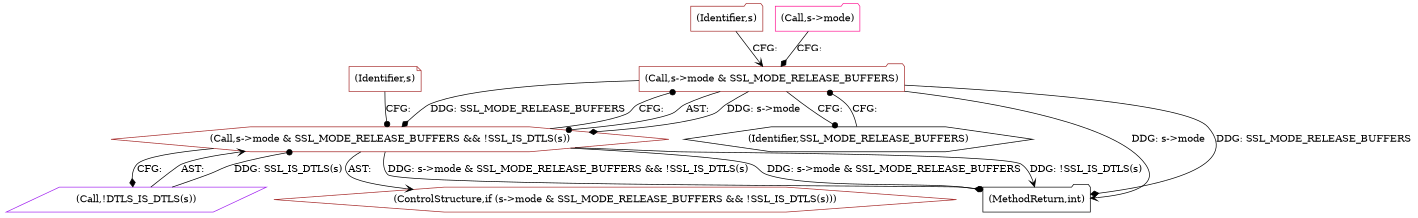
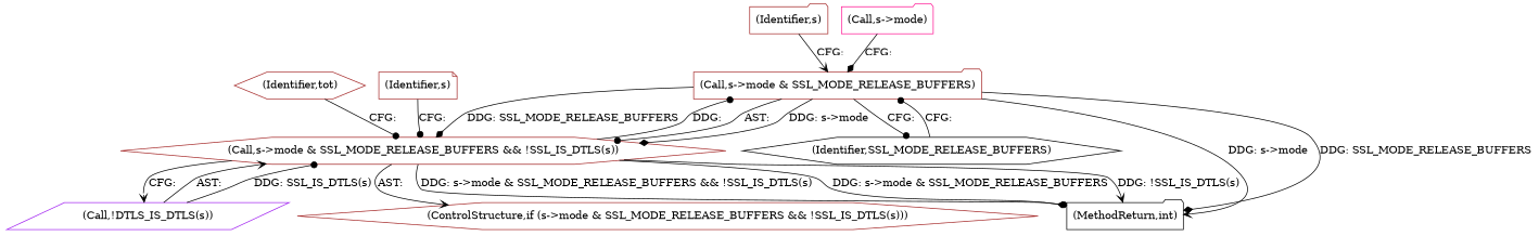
  digraph {
    node [color=brown shape=folder]
    edge [arrowhead=dot]
    n1 [label="(Call,s->mode & SSL_MODE_RELEASE_BUFFERS)"]
    n2 [label="(Call,s->mode & SSL_MODE_RELEASE_BUFFERS && !SSL_IS_DTLS(s))" shape=hexagon]
    n3 [color=black label="(Identifier,SSL_MODE_RELEASE_BUFFERS)" shape=hexagon]
    n4 [color=black label="(MethodReturn,int)"]
    n5 [color=purple label="(Call,!DTLS_IS_DTLS(s))" shape=parallelogram]
    n6 [label="(ControlStructure,if (s->mode & SSL_MODE_RELEASE_BUFFERS && !SSL_IS_DTLS(s)))" shape=hexagon]
    n7 [label="(Identifier,s)"]
    n8 [color=deeppink label="(Call,s->mode)"]
+   n9 [label="(Identifier,tot)" shape=hexagon]
    n10 [label="(Identifier,s)" shape=note]
    n1 -> n2 [label="AST: "]
    n1 -> n2 [arrowhead=diamond label="DDG: s->mode"]
    n1 -> n2 [arrowhead=diamond label="DDG: SSL_MODE_RELEASE_BUFFERS"]
    n1 -> n3 [label="CFG: "]
    n1 -> n4 [arrowhead=vee label="DDG: s->mode"]
    n1 -> n4 [arrowhead=diamond label="DDG: SSL_MODE_RELEASE_BUFFERS"]
-   n2 -> n1 [label="CFG: "]
+   n2 -> n1 [label="DDG: "]
    n2 -> n4 [arrowhead=diamond label="DDG: s->mode & SSL_MODE_RELEASE_BUFFERS"]
    n2 -> n4 [arrowhead=vee label="DDG: !SSL_IS_DTLS(s)"]
    n2 -> n4 [label="DDG: s->mode & SSL_MODE_RELEASE_BUFFERS && !SSL_IS_DTLS(s)"]
-   n2 -> n5 [arrowhead=diamond label="CFG: "]
+   n2 -> n5 [arrowhead=vee label="CFG: "]
    n2 -> n6 [arrowhead=vee label="AST: "]
    n3 -> n1 [label="CFG: "]
    n5 -> n2 [arrowhead=vee label="AST: "]
    n5 -> n2 [label="DDG: SSL_IS_DTLS(s)"]
    n7 -> n1 [arrowhead=vee label="CFG: "]
    n8 -> n1 [arrowhead=diamond label="CFG: "]
+   n9 -> n2 [label="CFG: "]
    n10 -> n2 [label="CFG: "]
  }
